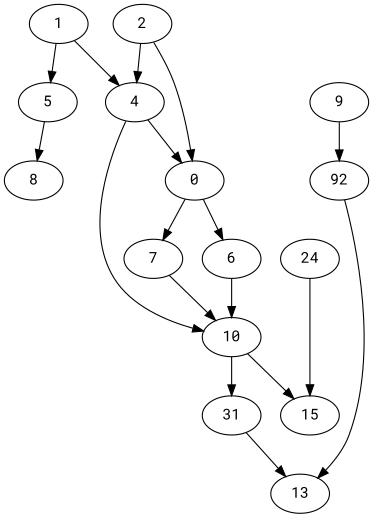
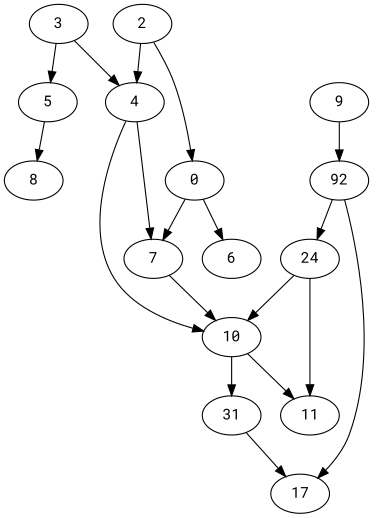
  digraph {
    fontname="Roboto Mono"
    node [alpha=0.19 fontname="Roboto Mono"]
    edge [fontname="Roboto Mono"]
-   1 [expect_size=11137024]
+   1 [expect_size=11137024 label=3]
    4 [expect_size=11592704]
    5 [alpha=0.05 expect_size=29883392]
    7 [alpha=0.02 expect_size=10815488]
    10 [alpha=0.08 expect_size=16655360]
    8 [alpha=0.14 expect_size=41932800]
    2 [alpha=0.09 expect_size=37914624]
    n8 [expect_size=27419648 label=0]
    6 [expect_size=15363072]
    9 [alpha=0.07 expect_size=10483712]
    n11 [alpha=0.11 expect_size=9714688 label=92]
    n12 [alpha=0.18 expect_size=13148160 label=31]
-   15 [alpha=0.16 expect_size=25720832]
-   13 [alpha=0.18 expect_size=30901248]
+   15 [alpha=0.16 expect_size=25720832 label=11]
+   13 [alpha=0.18 expect_size=30901248 label=17]
    n15 [alpha=0.03 expect_size=27979776 label=24]
    1 -> 4
    1 -> 5
-   4 -> n8
+   4 -> 7
    4 -> 10
    5 -> 8
    7 -> 10
    10 -> n12
    10 -> 15
    2 -> 4
    2 -> n8
    n8 -> 7
    n8 -> 6
-   6 -> 10
+   n15 -> 10
    9 -> n11
    n11 -> 13
+   n11 -> n15
    n12 -> 13
    n15 -> 15
  }
